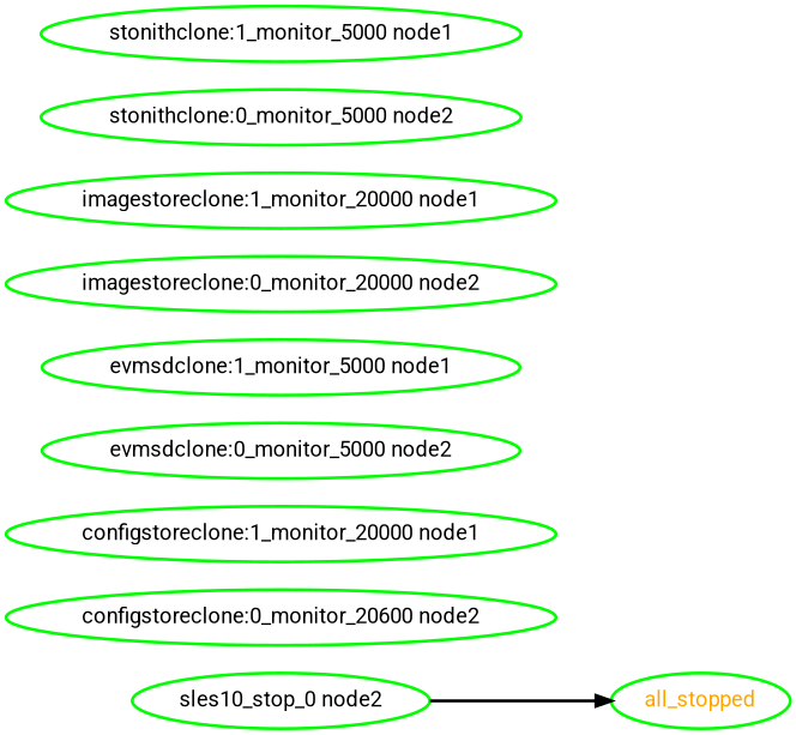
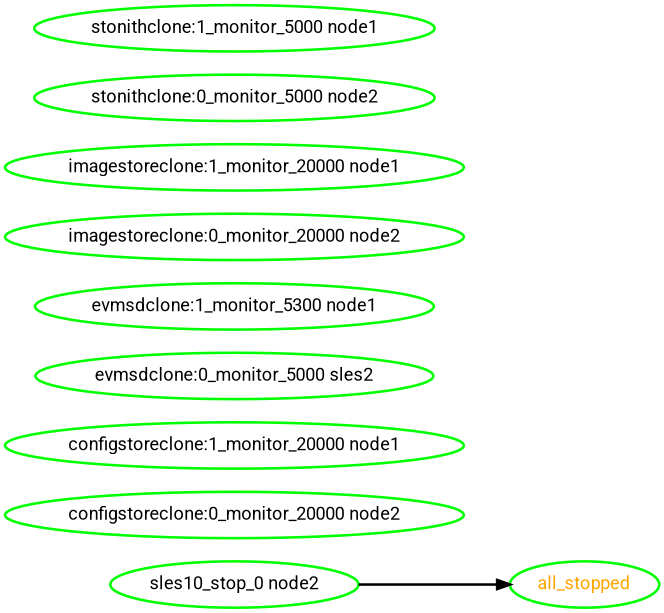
  digraph {
    rankdir=LR
    fontname=Roboto
    node [color=green fontcolor=black style=bold fontname=Roboto]
    all_stopped [fontcolor=orange]
-   "configstoreclone:0_monitor_20000 node2" [label="configstoreclone:0_monitor_20600 node2"]
+   "configstoreclone:0_monitor_20000 node2"
    "configstoreclone:1_monitor_20000 node1"
-   "evmsdclone:0_monitor_5000 node2"
-   "evmsdclone:1_monitor_5000 node1"
+   "evmsdclone:0_monitor_5000 node2" [label="evmsdclone:0_monitor_5000 sles2"]
+   "evmsdclone:1_monitor_5000 node1" [label="evmsdclone:1_monitor_5300 node1"]
    "imagestoreclone:0_monitor_20000 node2"
    "imagestoreclone:1_monitor_20000 node1"
    "sles10_stop_0 node2"
    "stonithclone:0_monitor_5000 node2"
    "stonithclone:1_monitor_5000 node1"
    "sles10_stop_0 node2" -> all_stopped [style=bold fontname=Roboto]
  }
